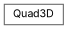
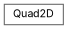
  digraph {
    rankdir=LR
    fontname=Inter
-   n1 [color=grey40 fillcolor=white fontname=Inter fontsize=10 height=0.2 label=Quad3D shape=box style=filled width=0.4]
+   n1 [color=grey40 fillcolor=white fontname=Inter fontsize=10 height=0.2 label=Quad2D shape=box style=filled width=0.4]
  }
